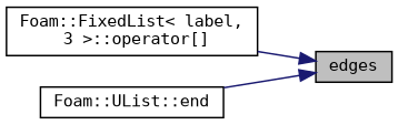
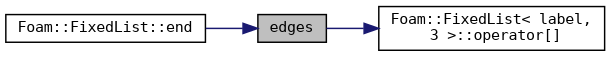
  digraph {
    fontname="DejaVu Sans Mono"
    rankdir=LR
    node [color=black fontname="DejaVu Sans Mono" fontsize=10 shape=record]
    edge [color=midnightblue fontname="DejaVu Sans Mono" fontsize=10 labelfontname=FreeSans labelfontsize=10 style=solid]
    n1 [fillcolor=grey75 fontcolor=black height=0.2 label=edges style=filled width=0.4]
    n2 [height=0.2 label="Foam::FixedList\< label,\l 3 \>::operator[]" width=0.4]
-   n3 [height=0.2 label="Foam::UList::end" width=0.4]
-   n2 -> n1
+   n3 [height=0.2 label="Foam::FixedList::end" width=0.4]
+   n1 -> n2
    n3 -> n1
  }
